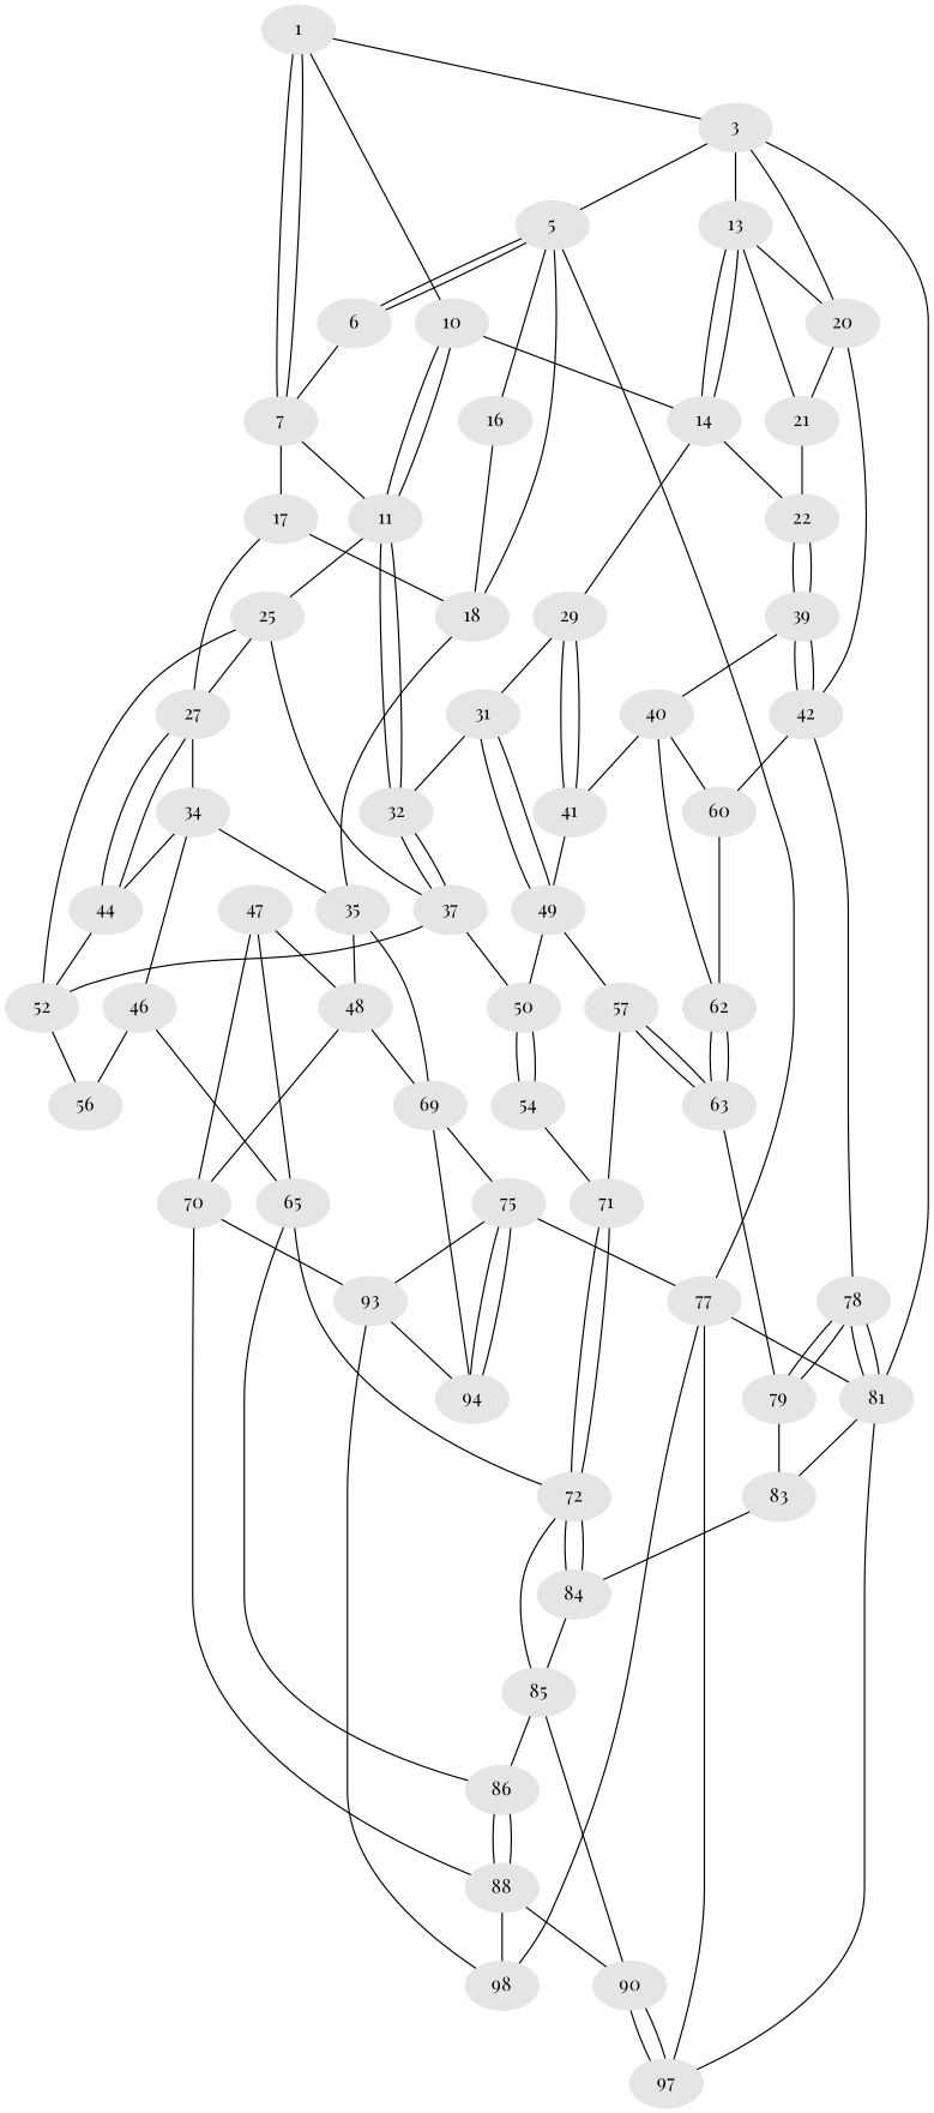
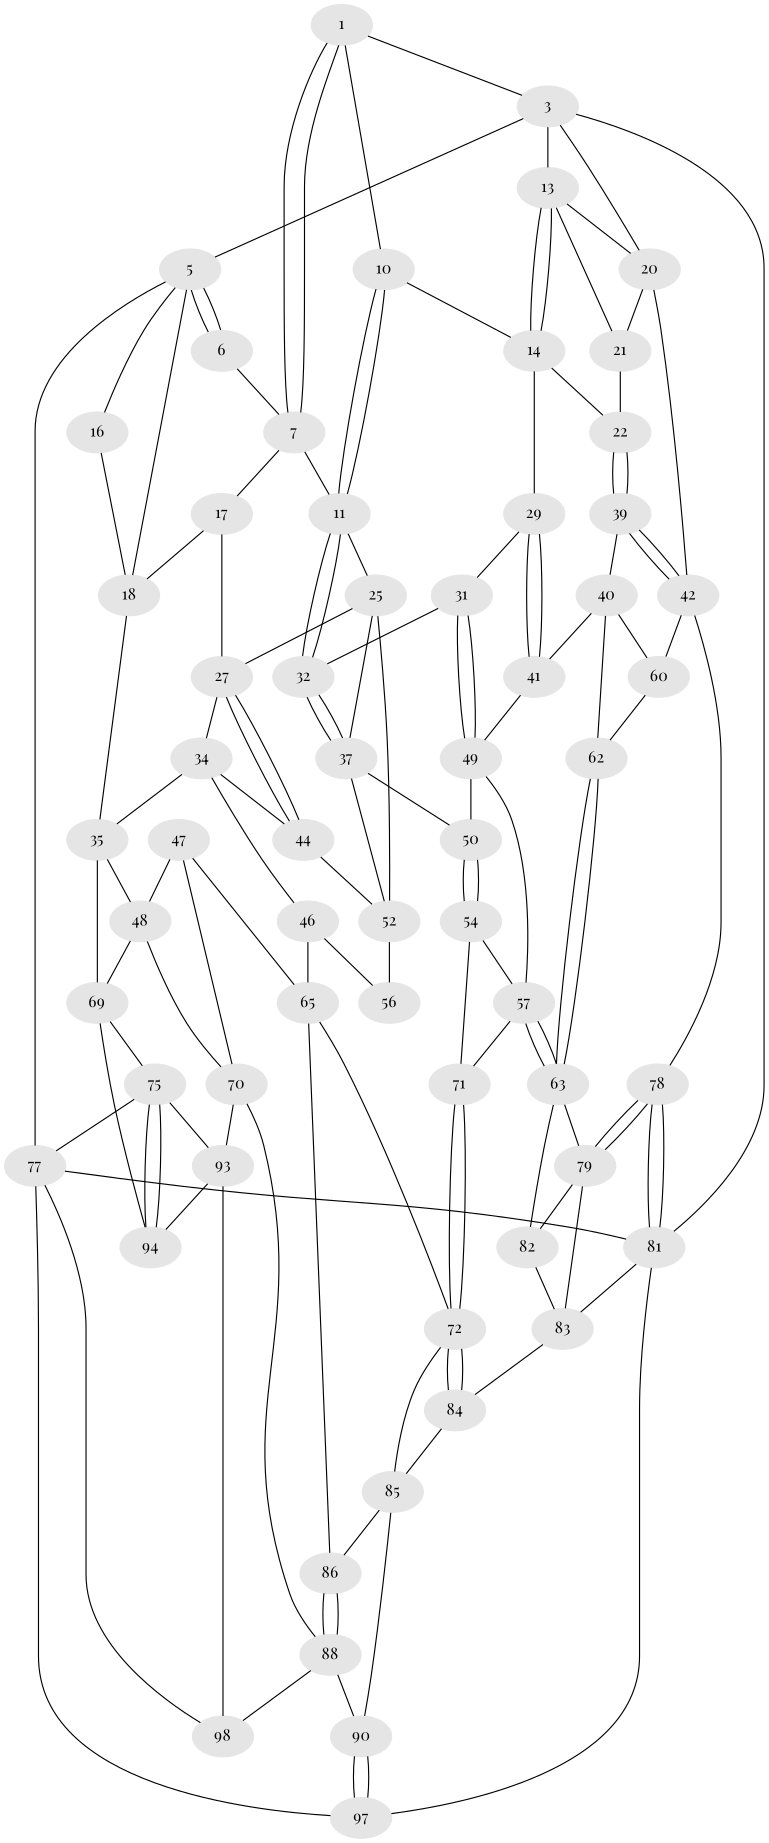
  graph {
    fontname="Playfair Display"
    node [color=gray90 fontname="Playfair Display" style=filled]
    edge [fontname="Playfair Display"]
    1 [super="+2"]
    3 [super="+4"]
    7 [super="+8"]
    10
    5 [super="+15"]
    13 [super="+19"]
    20 [super="+24"]
    81 [super="+96"]
    11 [super="+12"]
    17
    14 [super="+23"]
    6 [super="+9"]
    16
    18 [super="+33"]
    77 [super="+100"]
    21
    42 [super="+59"]
    97
    83 [super="+95"]
    35 [super="+36"]
    98
    25 [super="+26"]
    32
    27 [super="+28"]
    22
    29 [super="+30"]
    37 [super="+38"]
    52 [super="+53"]
    39
    31
    41 [super="+43"]
    34 [super="+45"]
    44
    48 [super="+68"]
    69 [super="+74"]
    60
    78
    40 [super="+61"]
    50
    56
    46 [super="+64"]
    49 [super="+51"]
    57 [super="+58"]
    65 [super="+66"]
    70 [super="+89"]
    75 [super="+76"]
    94
    54 [super="+55"]
    62
    63 [super="+80"]
    79 [super="+92"]
    47 [super="+67"]
    72 [super="+73"]
    86
    88 [super="+91"]
    93 [super="+99"]
    71
+   82
    84
    85 [super="+87"]
    90
    1 -- 3
    1 -- 7
    1 -- 7
    1 -- 10
    3 -- 5
    3 -- 13
    3 -- 20
    3 -- 81
    7 -- 11
    7 -- 17
    10 -- 11
    10 -- 11
    10 -- 14
    5 -- 6
    5 -- 6
    5 -- 16
    5 -- 18
    5 -- 77
    13 -- 20
    13 -- 14
    13 -- 14
    13 -- 21
    20 -- 21
    20 -- 42
    81 -- 97
    81 -- 83
    11 -- 25
    11 -- 32
    11 -- 32
    17 -- 18
    17 -- 27
    14 -- 22
    14 -- 29
    6 -- 7
    16 -- 18
    18 -- 35
    77 -- 81
    77 -- 97
    77 -- 98
    21 -- 22
    42 -- 60
    42 -- 78
    83 -- 84
    35 -- 48
    35 -- 69
    25 -- 27
    25 -- 37
    25 -- 52
    32 -- 37
    32 -- 37
    27 -- 34
    27 -- 44
    27 -- 44
    22 -- 39
    22 -- 39
    29 -- 31
    29 -- 41 [weight=2]
    29 -- 41
    37 -- 52
    37 -- 50
    52 -- 56
    39 -- 42
    39 -- 42
    39 -- 40
    31 -- 32
    31 -- 49
    31 -- 49
    41 -- 49
    34 -- 35
    34 -- 44
    34 -- 46
    44 -- 52
    48 -- 69
    48 -- 70
    69 -- 75
    69 -- 94
    60 -- 62
    78 -- 81
    78 -- 81
    78 -- 79
    78 -- 79
    40 -- 41
    40 -- 60
    40 -- 62
    50 -- 54
    50 -- 54
    46 -- 56
    46 -- 65
    49 -- 50
    49 -- 57
    57 -- 63
    57 -- 63
    57 -- 71
    65 -- 72
    65 -- 86
    70 -- 88
    70 -- 93
    75 -- 77
    75 -- 94
    75 -- 94
    75 -- 93
+   54 -- 57
    54 -- 71
    62 -- 63
    62 -- 63
    63 -- 79
+   63 -- 82
    79 -- 83
+   79 -- 82
    47 -- 48
    47 -- 65
    47 -- 70
    72 -- 84
    72 -- 84
    72 -- 85
    86 -- 88
    86 -- 88
    88 -- 98
    88 -- 90
    93 -- 98
    93 -- 94
    71 -- 72
    71 -- 72
+   82 -- 83
    84 -- 85
    85 -- 86
    85 -- 90
    90 -- 97
    90 -- 97
  }
